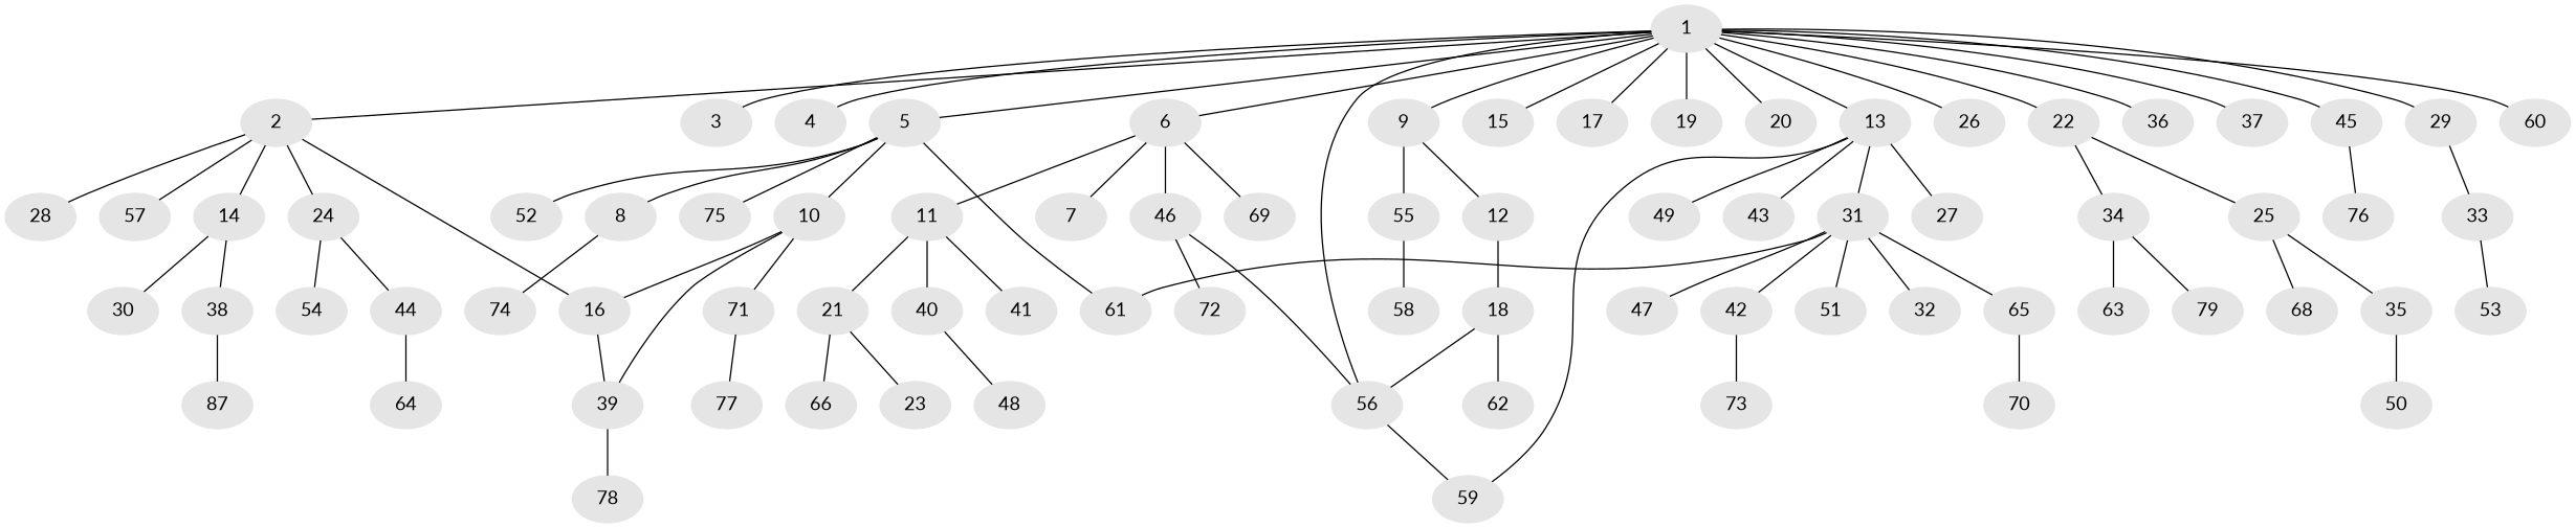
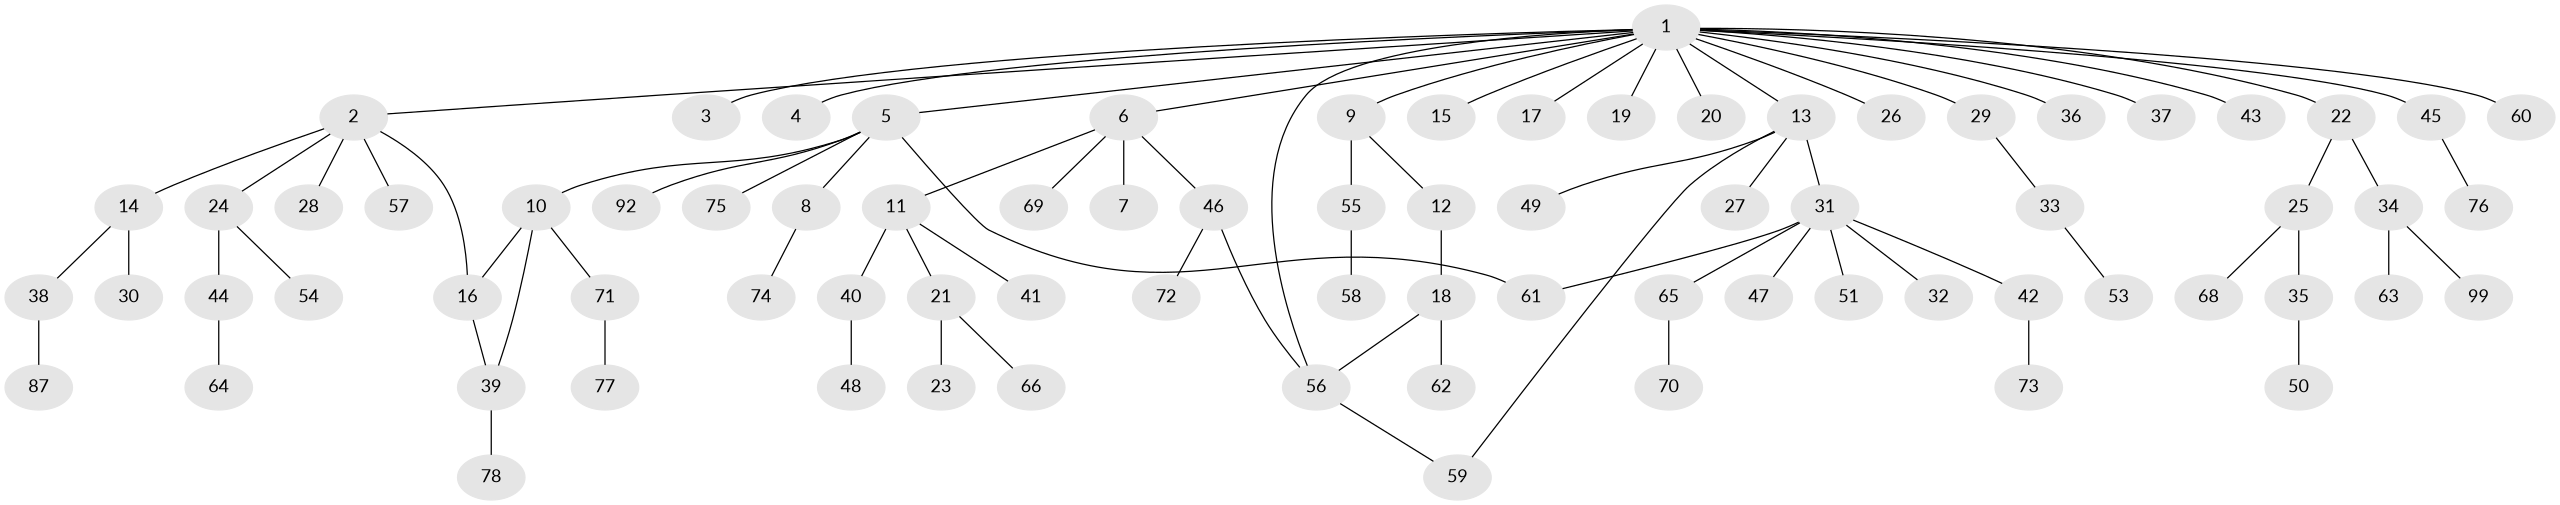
  graph {
    fontname=Lato
    node [color=gray90 fontname=Lato style=filled]
    edge [fontname=Lato]
    1
    2
    3
    4
    5
    6
    9
    13
    15
    17
    19
    20
    22
    26
    29
    36
    37
    43
    45
    56
    60
    14
    16
    24
    28
    57
    8
    10
-   52
+   52 [label=92]
    61
    75
    7
    11
    46
    69
    12
    55
    27
    31
    49
    59
    25
    34
    33
    76
    30
    38
    39
    44
    54
    74
    71
    21
    40
    41
    72
    18
    58
    78
    77
    23
    66
    48
    62
    32
    42
    47
    51
    65
    n70 [label=87]
    35
    68
    63
-   79
+   79 [label=99]
    64
    50
    53
    73
    70
    1 -- 2
    1 -- 3
    1 -- 4
    1 -- 5
    1 -- 6
    1 -- 9
    1 -- 13
    1 -- 15
    1 -- 17
    1 -- 19
    1 -- 20
    1 -- 22
    1 -- 26
    1 -- 29
    1 -- 36
    1 -- 37
-   13 -- 43
+   1 -- 43
    1 -- 45
    1 -- 56
    1 -- 60
    2 -- 14
    2 -- 16
    2 -- 24
    2 -- 28
    2 -- 57
    5 -- 8
    5 -- 10
    5 -- 52
    5 -- 61
    5 -- 75
    6 -- 7
    6 -- 11
    6 -- 46
    6 -- 69
    9 -- 12
    9 -- 55
    13 -- 27
    13 -- 31
    13 -- 49
    13 -- 59
    22 -- 25
    22 -- 34
    29 -- 33
    45 -- 76
    56 -- 59
    14 -- 30
    14 -- 38
    16 -- 39
    24 -- 44
    24 -- 54
    8 -- 74
    10 -- 16
    10 -- 39
    10 -- 71
    11 -- 21
    11 -- 40
    11 -- 41
    46 -- 56
    46 -- 72
    12 -- 18
    55 -- 58
    31 -- 61
    31 -- 32
    31 -- 42
    31 -- 47
    31 -- 51
    31 -- 65
    25 -- 35
    25 -- 68
    34 -- 63
    34 -- 79
    33 -- 53
    38 -- n70
    39 -- 78
    44 -- 64
    71 -- 77
    21 -- 23
    21 -- 66
    40 -- 48
    18 -- 56
    18 -- 62
    42 -- 73
    65 -- 70
    35 -- 50
  }
